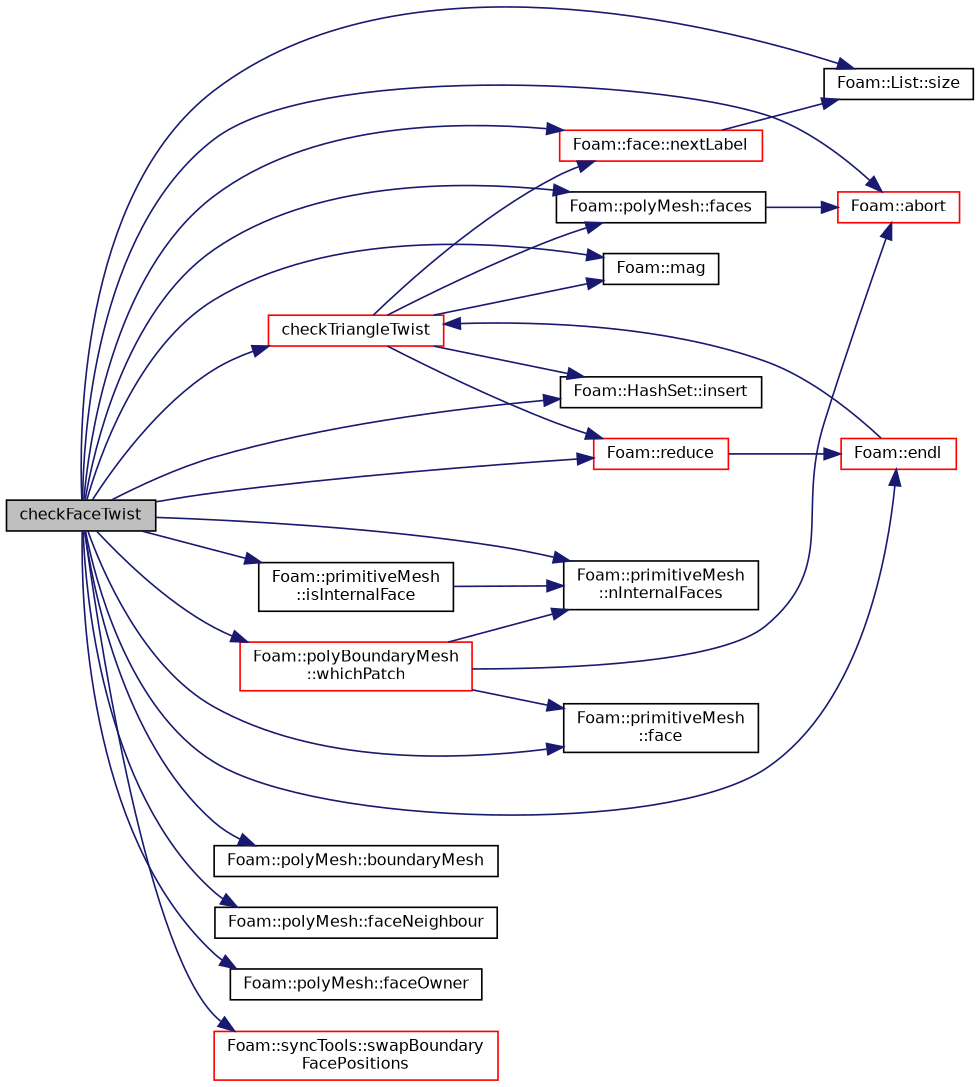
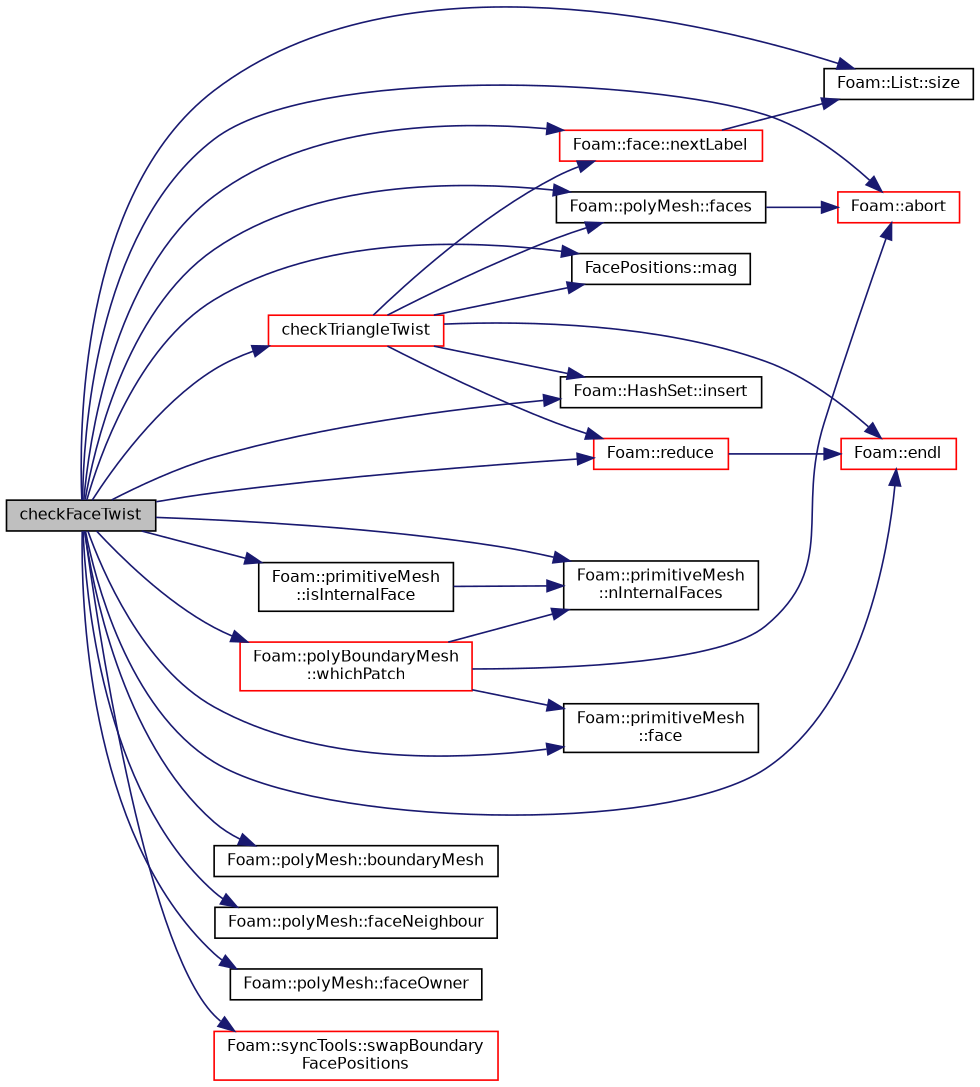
  digraph {
    rankdir=LR
    node [color=black fontname=Helvetica fontsize=10 shape=record]
    edge [color=midnightblue fontname=Helvetica fontsize=10 labelfontname=Helvetica labelfontsize=10 style=solid]
    n1 [fillcolor=grey75 fontcolor=black height=0.2 label=checkFaceTwist style=filled width=0.4]
    n2 [color=red height=0.2 label="Foam::abort" width=0.4]
    n3 [height=0.2 label="Foam::polyMesh::boundaryMesh" width=0.4]
    n4 [color=red height=0.2 label=checkTriangleTwist width=0.4]
    n5 [height=0.2 label="Foam::polyMesh::faces" width=0.4]
    n6 [height=0.2 label="Foam::List::size" width=0.4]
    n7 [color=red height=0.2 label="Foam::face::nextLabel" width=0.4]
-   n8 [height=0.2 label="Foam::mag" width=0.4]
+   n8 [height=0.2 label="FacePositions::mag" width=0.4]
    n9 [height=0.2 label="Foam::HashSet::insert" width=0.4]
    n10 [color=red height=0.2 label="Foam::reduce" width=0.4]
    n11 [color=red height=0.2 label="Foam::endl" width=0.4]
    n12 [height=0.2 label="Foam::polyMesh::faceNeighbour" width=0.4]
    n13 [height=0.2 label="Foam::polyMesh::faceOwner" width=0.4]
    n14 [height=0.2 label="Foam::primitiveMesh\l::isInternalFace" width=0.4]
    n15 [height=0.2 label="Foam::primitiveMesh\l::nInternalFaces" width=0.4]
    n16 [height=0.2 label="Foam::primitiveMesh\l::face" width=0.4]
    n17 [color=red height=0.2 label="Foam::syncTools::swapBoundary\lFacePositions" width=0.4]
    n18 [color=red height=0.2 label="Foam::polyBoundaryMesh\l::whichPatch" width=0.4]
    n1 -> n2
    n1 -> n3
    n1 -> n4
    n1 -> n5
    n1 -> n6
    n1 -> n7
    n1 -> n8
    n1 -> n9
    n1 -> n10
    n1 -> n11
    n1 -> n12
    n1 -> n13
    n1 -> n14
    n1 -> n15
    n1 -> n16
    n1 -> n17
    n1 -> n18
    n4 -> n5
    n4 -> n7
    n4 -> n8
    n4 -> n9
    n4 -> n10
-   n11 -> n4
+   n4 -> n11
    n5 -> n2
    n7 -> n6
    n10 -> n11
    n14 -> n15
    n18 -> n2
    n18 -> n15
    n18 -> n16
  }
